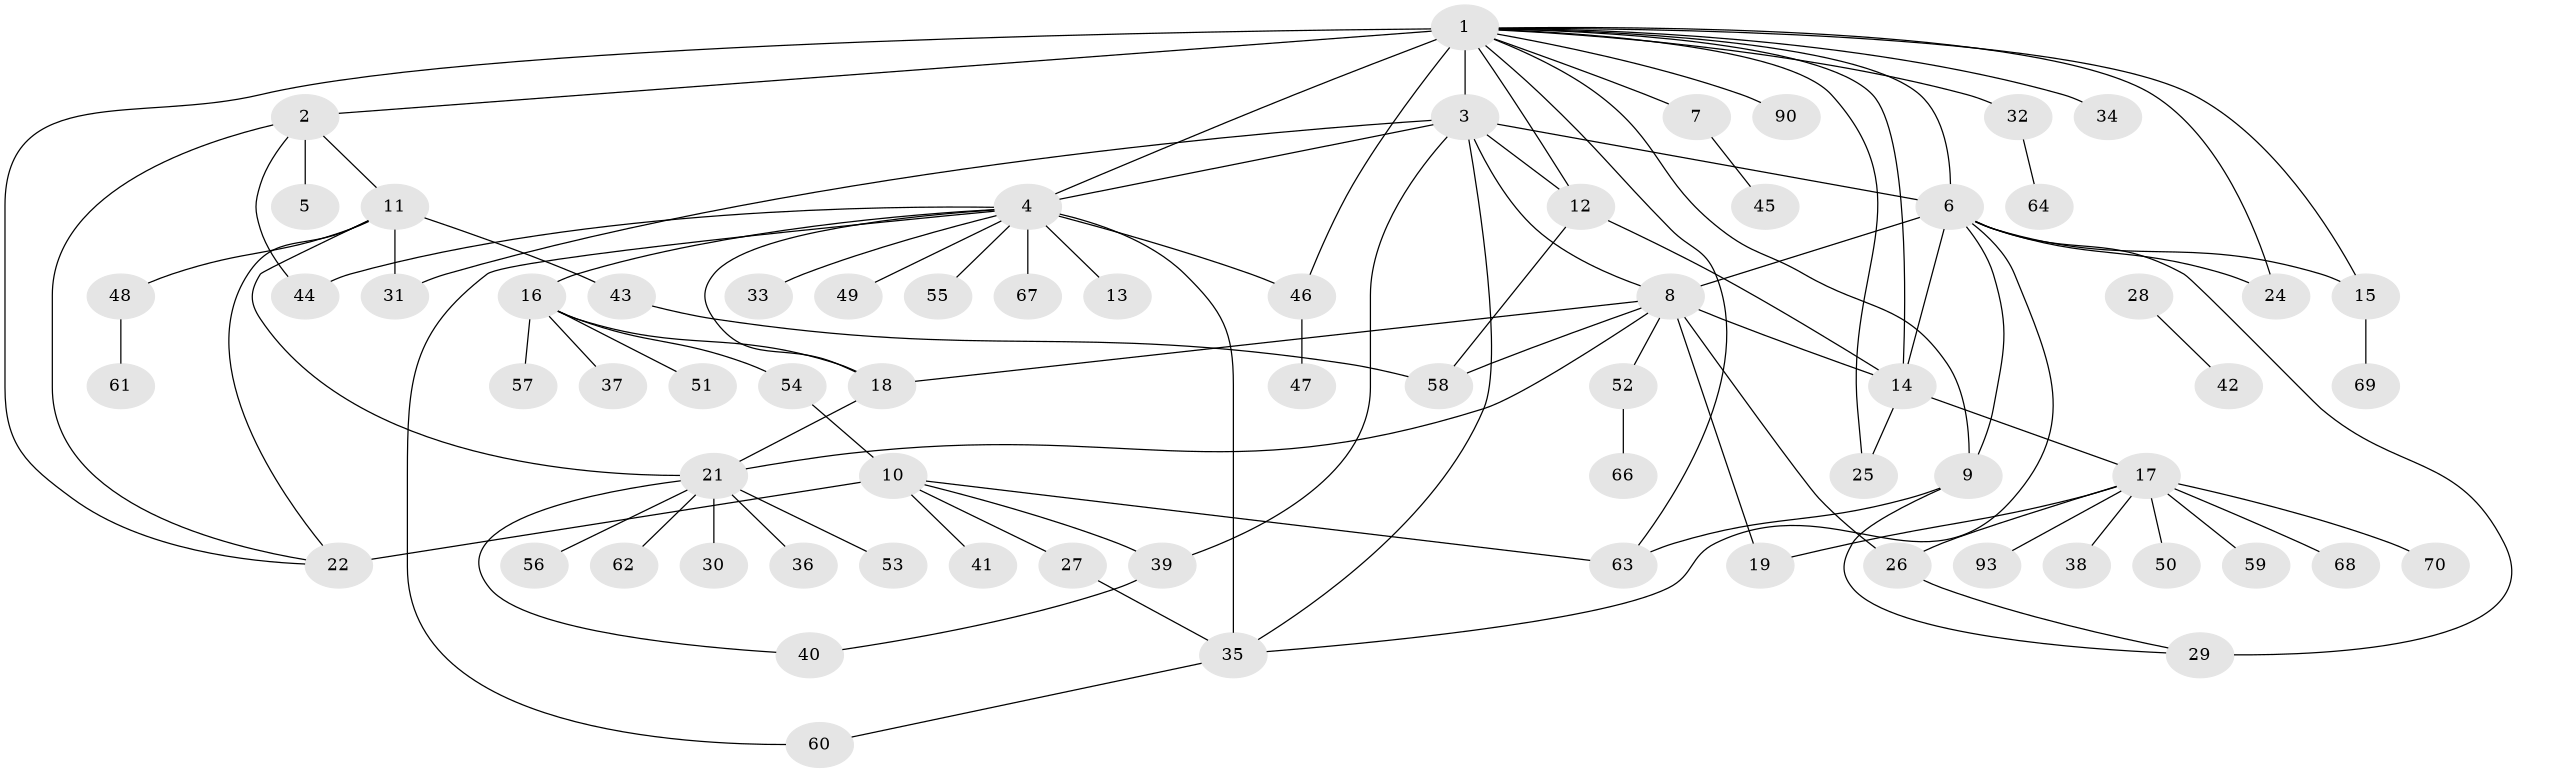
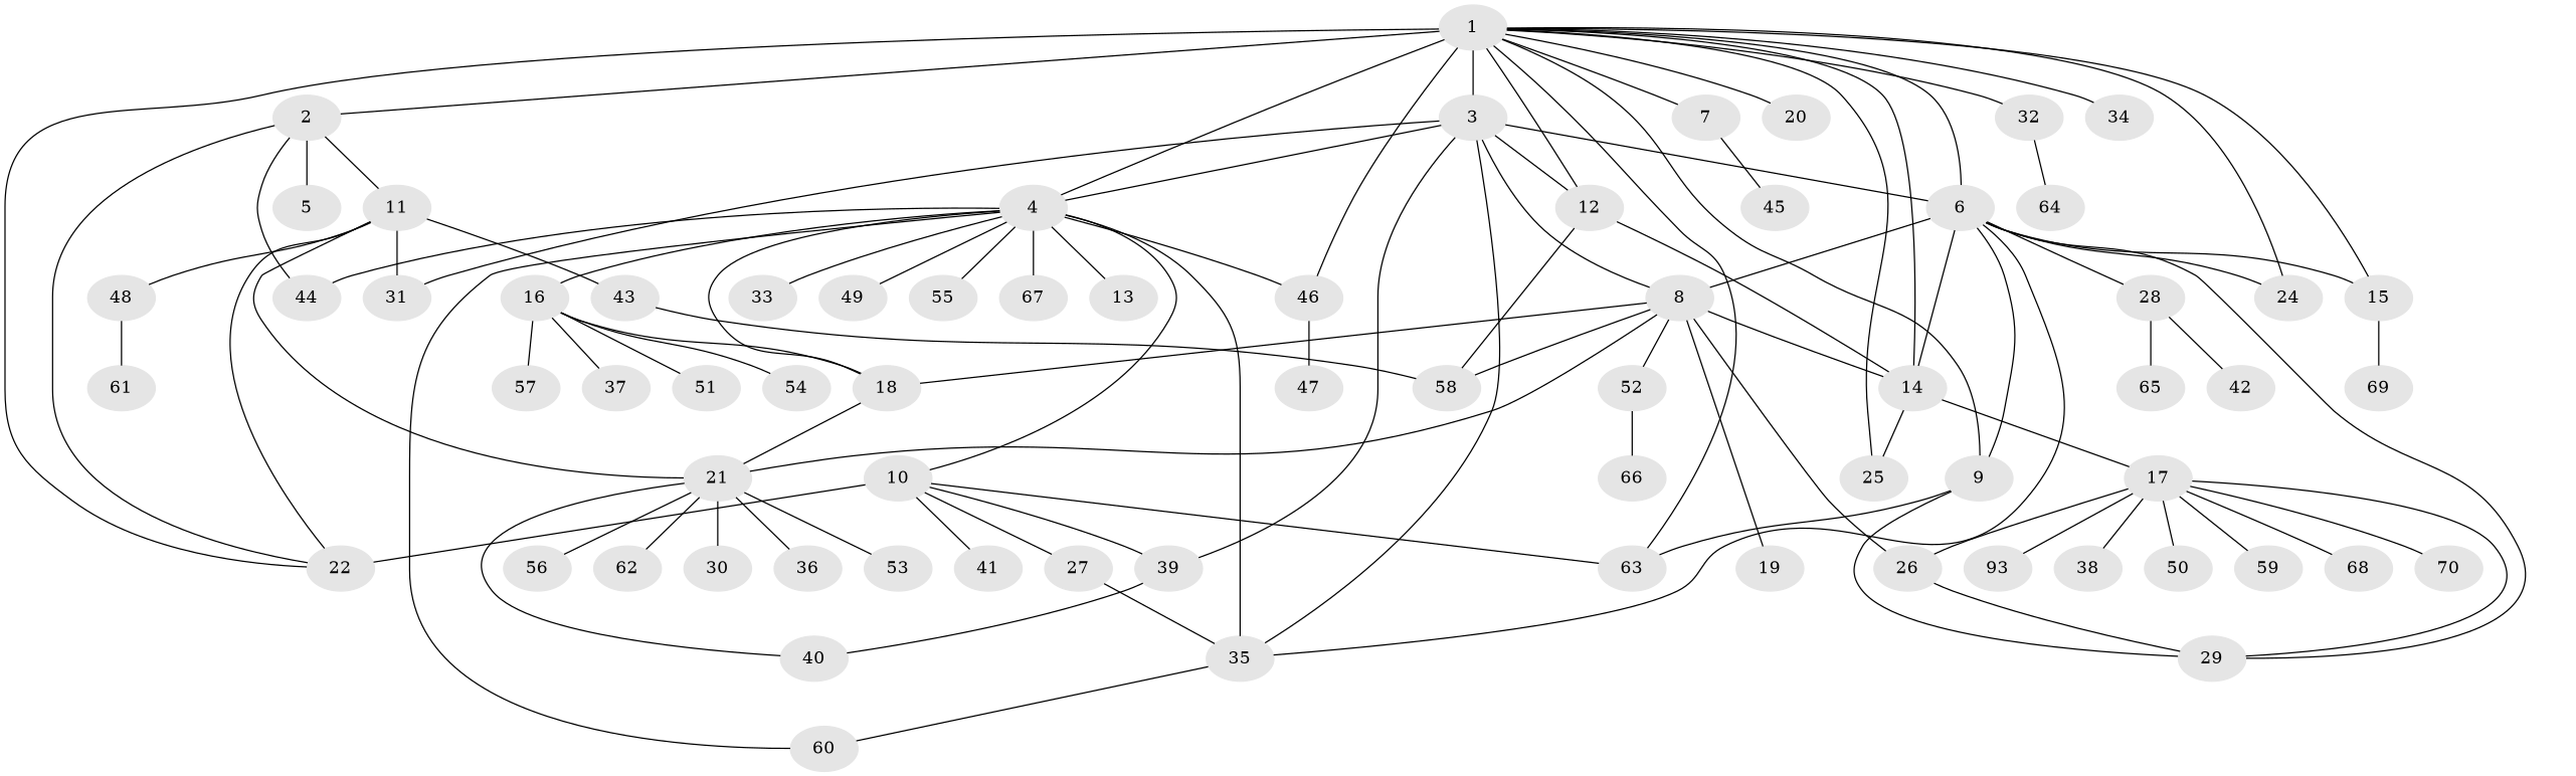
  graph {
    node [color=gray90 style=filled]
    edge [weight=1.0]
    1
    2
    3
    4
    6
    7
    9
    12
    14
    15
-   20 [label=90]
+   20
    22
    24
    25
    32
    34
    46
    63
    5
    11
    44
    8
    31
    35
    39
    10
    13
    16
    18
    33
    49
    55
    60
    67
    28
    29
    45
    58
    17
    69
    64
    47
    21
    43
    48
    19
    26
    52
    40
    41
    27
    37
    51
    54
    57
    42
+   65
    30
    36
    53
    56
    62
    66
    61
    n65 [label=93]
    38
    50
    59
    68
    70
    1 -- 2
    1 -- 3 [weight=16.0]
    1 -- 4
    1 -- 6
    1 -- 7
    1 -- 9
    1 -- 12
    1 -- 14
    1 -- 15
    1 -- 20
    1 -- 22
    1 -- 24
    1 -- 25
    1 -- 32
    1 -- 34
    1 -- 46
    1 -- 63
    2 -- 22
    2 -- 5
    2 -- 11
    2 -- 44
    3 -- 4
    3 -- 6
    3 -- 12
    3 -- 8
    3 -- 31
    3 -- 35 [weight=2.0]
    3 -- 39
    4 -- 46
    4 -- 44
    4 -- 35 [weight=2.0]
-   54 -- 10
+   4 -- 10
    4 -- 13
    4 -- 16
    4 -- 18
    4 -- 33
    4 -- 49
    4 -- 55
    4 -- 60
    4 -- 67
    6 -- 9
    6 -- 14
    6 -- 15
    6 -- 24
    6 -- 8 [weight=12.0]
    6 -- 35
+   6 -- 28
    6 -- 29
    7 -- 45
    9 -- 63
    9 -- 29
    12 -- 14
    12 -- 58
    14 -- 25
    14 -- 17
    15 -- 69
    32 -- 64
    46 -- 47
    11 -- 22
    11 -- 31
    11 -- 21
    11 -- 43 [weight=2.0]
    11 -- 48
    8 -- 14
    8 -- 18
    8 -- 58
    8 -- 21
    8 -- 19
    8 -- 26
    8 -- 52 [weight=2.0]
    35 -- 60
    39 -- 40
    10 -- 22 [weight=4.0]
    10 -- 63
    10 -- 39
    10 -- 41
    10 -- 27
    16 -- 18
    16 -- 37
    16 -- 51
    16 -- 54
    16 -- 57
    18 -- 21
    28 -- 42
-   17 -- 19
+   28 -- 65
+   17 -- 29
    17 -- 26
    17 -- n65
    17 -- 38
    17 -- 50
    17 -- 59
    17 -- 68
    17 -- 70
    21 -- 40
    21 -- 30
    21 -- 36
    21 -- 53
    21 -- 56
    21 -- 62
    43 -- 58
    48 -- 61
    26 -- 29
    52 -- 66
    27 -- 35
  }
